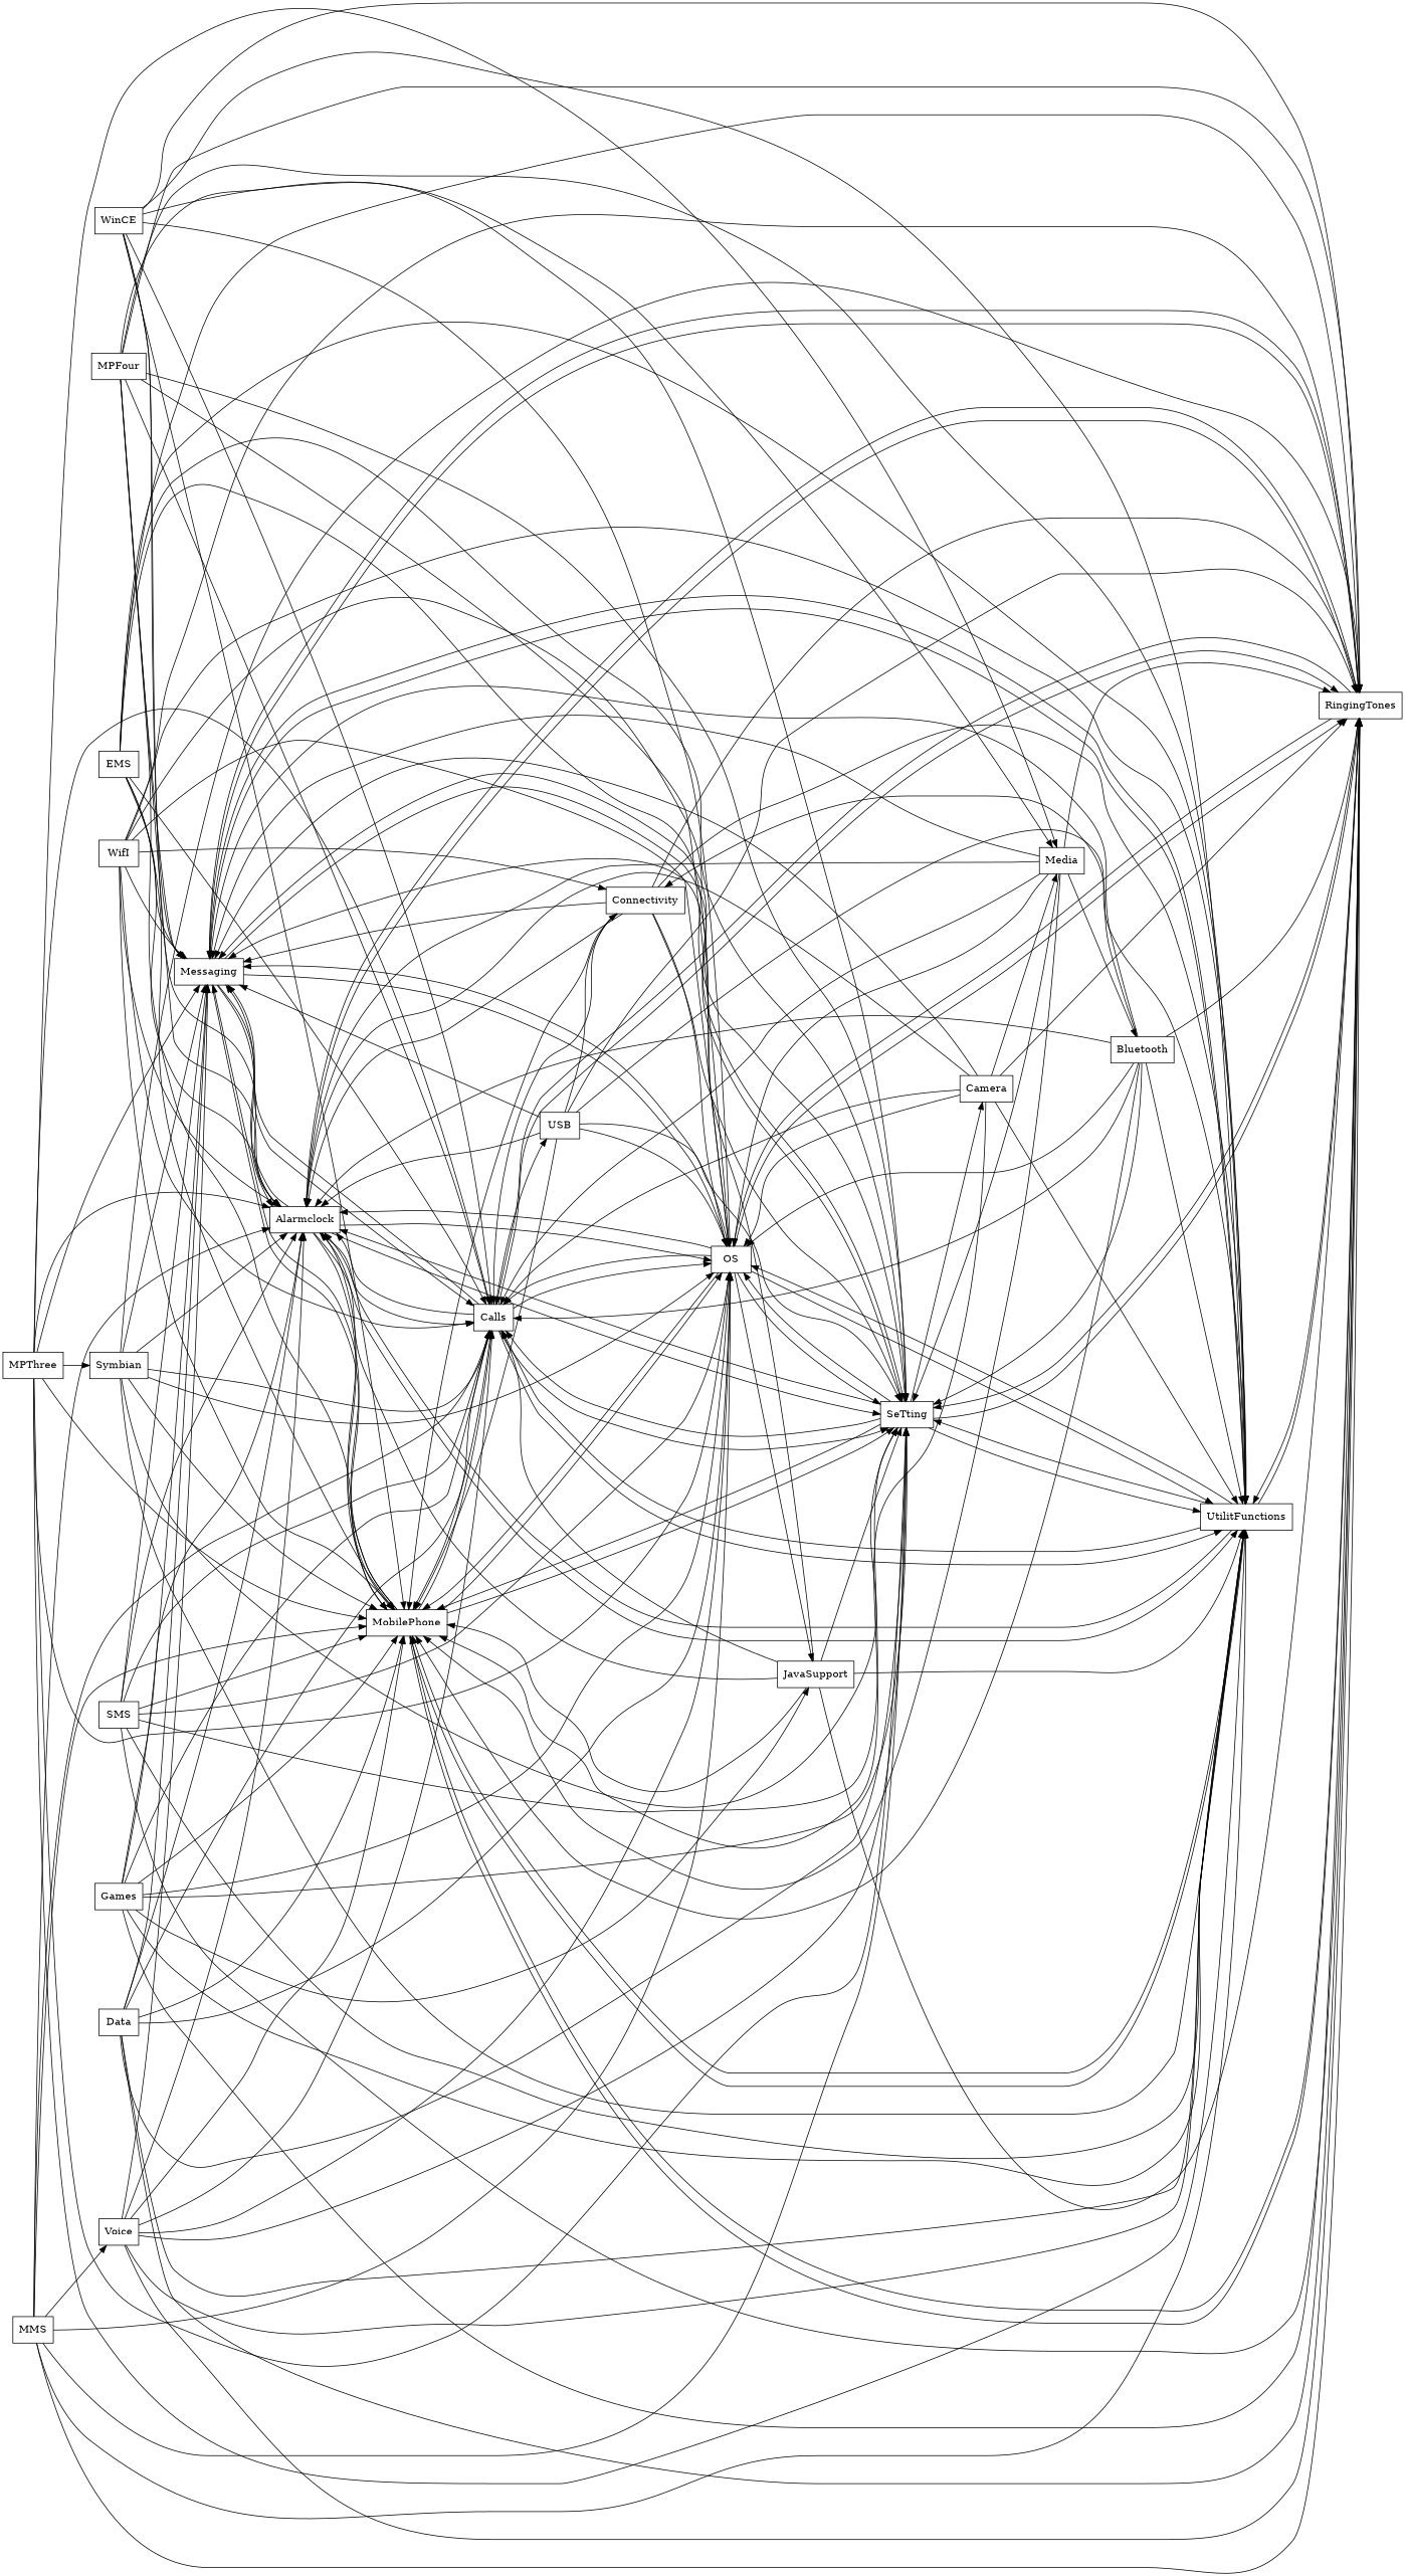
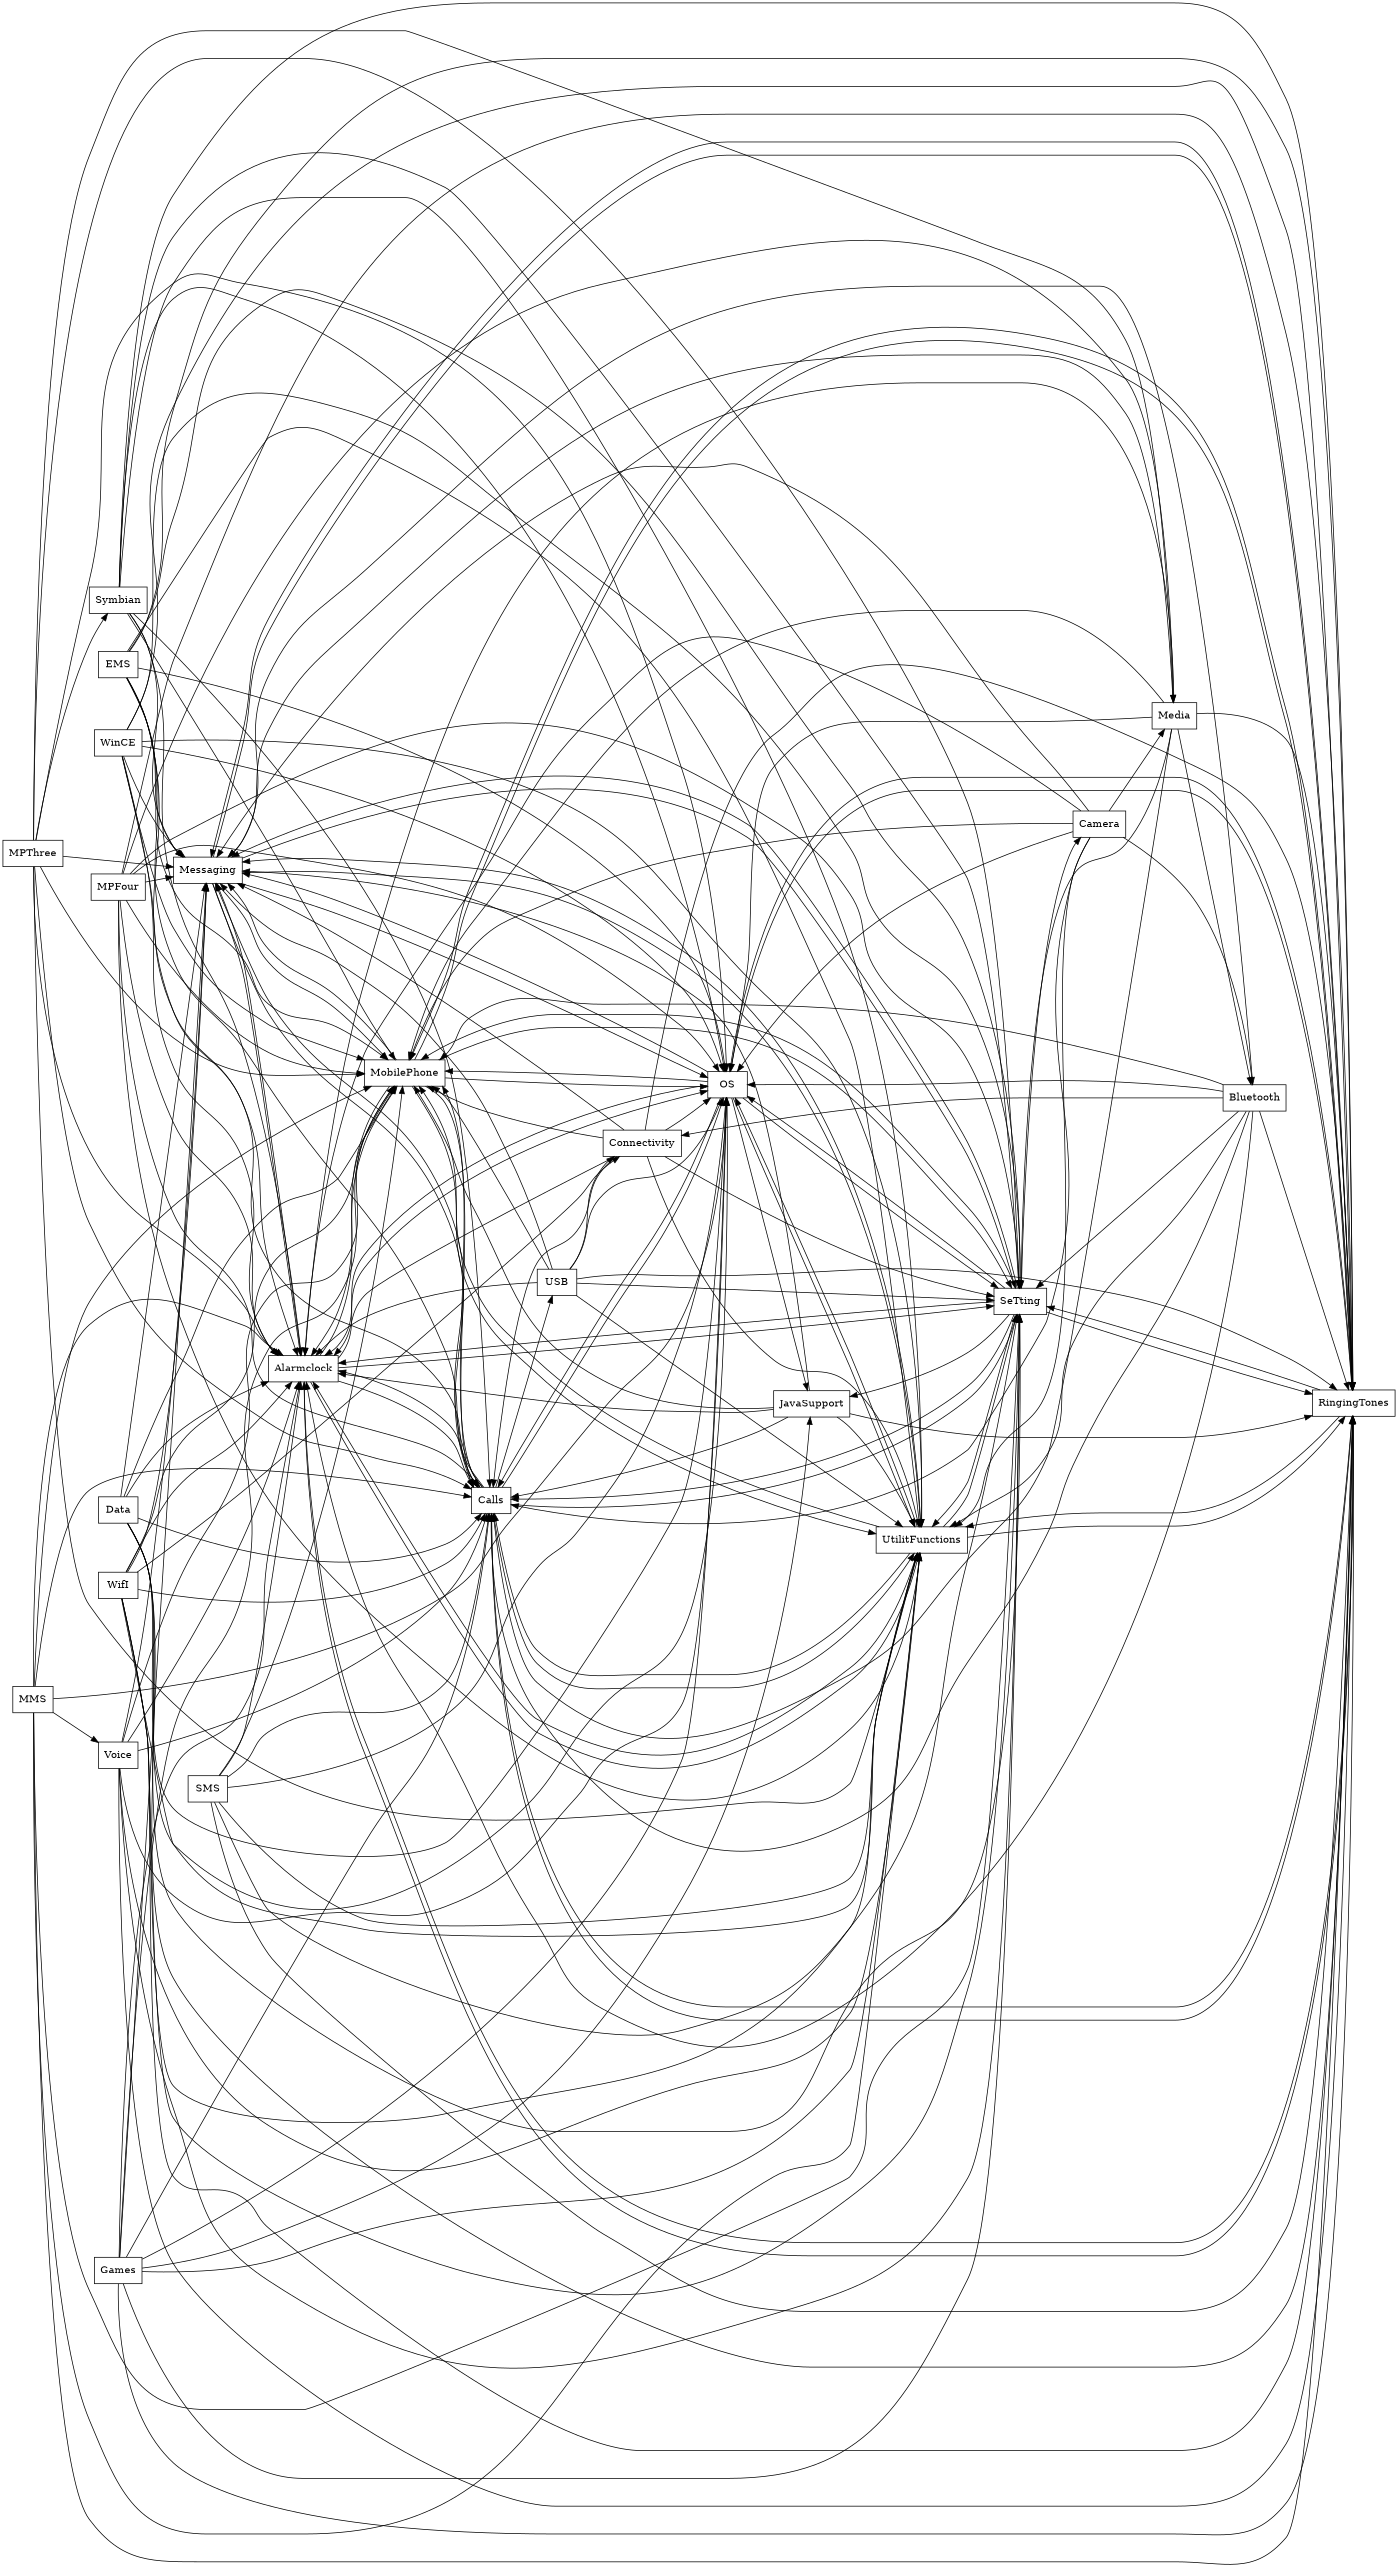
  digraph {
    rankdir=LR
    node [shape=box]
    edge [arrowhead=normal]
    n1 [label=Messaging]
    n2 [label=Alarmclock]
    n3 [label=RingingTones]
    n4 [label=UtilitFunctions]
    n5 [label=SeTting]
    n6 [label=OS]
    n7 [label=Calls]
    n8 [label=MobilePhone]
    n9 [label=Camera]
    n10 [label=JavaSupport]
    n11 [label=USB]
    n12 [label=Media]
    n13 [label=Bluetooth]
    n14 [label=Connectivity]
    n15 [label=Voice]
    n16 [label=MPFour]
    n17 [label=MPThree]
    n18 [label=Symbian]
    n19 [label=EMS]
    n20 [label=WinCE]
    n21 [label=Data]
    n22 [label=Games]
    n23 [label=SMS]
    n24 [label=MMS]
    n25 [label=WifI]
    n1 -> n2
    n1 -> n3
    n1 -> n4
    n1 -> n5
    n1 -> n6
    n1 -> n7
    n1 -> n8
    n2 -> n1
    n2 -> n3
    n2 -> n4
    n2 -> n5
    n2 -> n6
    n2 -> n7
    n2 -> n8
    n3 -> n1
    n3 -> n2
    n3 -> n4
    n3 -> n5
    n3 -> n6
    n3 -> n7
    n3 -> n8
    n4 -> n1
    n4 -> n2
    n4 -> n3
    n4 -> n5
    n4 -> n6
    n4 -> n7
    n4 -> n8
    n5 -> n1
    n5 -> n2
    n5 -> n3
    n5 -> n4
    n5 -> n6
    n5 -> n7
    n5 -> n8
    n5 -> n9
    n6 -> n1
    n6 -> n2
    n6 -> n3
    n6 -> n4
    n6 -> n5
    n6 -> n7
    n6 -> n8
    n6 -> n10
    n7 -> n1
    n7 -> n2
    n7 -> n3
    n7 -> n4
    n7 -> n5
    n7 -> n6
    n7 -> n8
    n7 -> n11
    n8 -> n1
    n8 -> n2
    n8 -> n3
    n8 -> n4
    n8 -> n5
    n8 -> n6
    n8 -> n7
    n9 -> n1
    n9 -> n2
-   n9 -> n3
+   n9 -> n13
    n9 -> n4
    n9 -> n6
    n9 -> n7
    n9 -> n8
    n9 -> n12
    n10 -> n1
    n10 -> n2
    n10 -> n3
    n10 -> n4
-   n10 -> n5
+   n5 -> n10
    n10 -> n7
    n10 -> n8
    n11 -> n1
    n11 -> n2
    n11 -> n3
    n11 -> n4
    n11 -> n5
    n11 -> n6
    n11 -> n8
    n11 -> n14
    n12 -> n1
    n12 -> n2
    n12 -> n3
    n12 -> n5
    n12 -> n6
    n12 -> n7
    n12 -> n8
    n12 -> n13
    n13 -> n1
    n13 -> n2
    n13 -> n3
    n13 -> n4
    n13 -> n5
    n13 -> n6
    n13 -> n7
    n13 -> n8
    n13 -> n14
    n14 -> n1
    n14 -> n2
    n14 -> n3
    n14 -> n4
    n14 -> n5
    n14 -> n6
    n14 -> n7
    n14 -> n8
    n15 -> n1
    n15 -> n2
    n15 -> n3
    n15 -> n4
    n15 -> n5
    n15 -> n6
    n15 -> n7
    n15 -> n8
    n16 -> n1
    n16 -> n2
    n16 -> n3
    n16 -> n4
    n16 -> n5
    n16 -> n6
    n16 -> n7
    n16 -> n8
    n16 -> n12
    n17 -> n1
    n17 -> n2
    n17 -> n4
    n17 -> n5
    n17 -> n6
    n17 -> n7
    n17 -> n8
    n17 -> n12
    n17 -> n18
    n18 -> n1
    n18 -> n2
    n18 -> n3
    n18 -> n4
    n18 -> n5
    n18 -> n6
    n18 -> n7
    n18 -> n8
    n19 -> n1
    n19 -> n2
    n19 -> n3
    n19 -> n4
    n19 -> n5
    n19 -> n6
    n19 -> n7
    n19 -> n8
    n20 -> n1
    n20 -> n2
    n20 -> n3
    n20 -> n4
    n20 -> n5
    n20 -> n6
    n20 -> n7
    n20 -> n8
    n21 -> n1
    n21 -> n2
    n21 -> n3
    n21 -> n4
    n21 -> n5
    n21 -> n6
    n21 -> n7
    n21 -> n8
    n22 -> n1
    n22 -> n2
    n22 -> n3
    n22 -> n4
    n22 -> n5
    n22 -> n6
    n22 -> n7
    n22 -> n8
    n22 -> n10
-   n23 -> n1
    n23 -> n2
    n23 -> n3
    n23 -> n4
    n23 -> n5
    n23 -> n6
    n23 -> n7
    n23 -> n8
    n24 -> n2
    n24 -> n3
    n24 -> n4
    n24 -> n5
    n24 -> n6
    n24 -> n7
    n24 -> n8
    n24 -> n15
    n25 -> n1
    n25 -> n2
    n25 -> n3
    n25 -> n4
    n25 -> n5
    n25 -> n6
    n25 -> n7
    n25 -> n8
    n25 -> n14
  }
